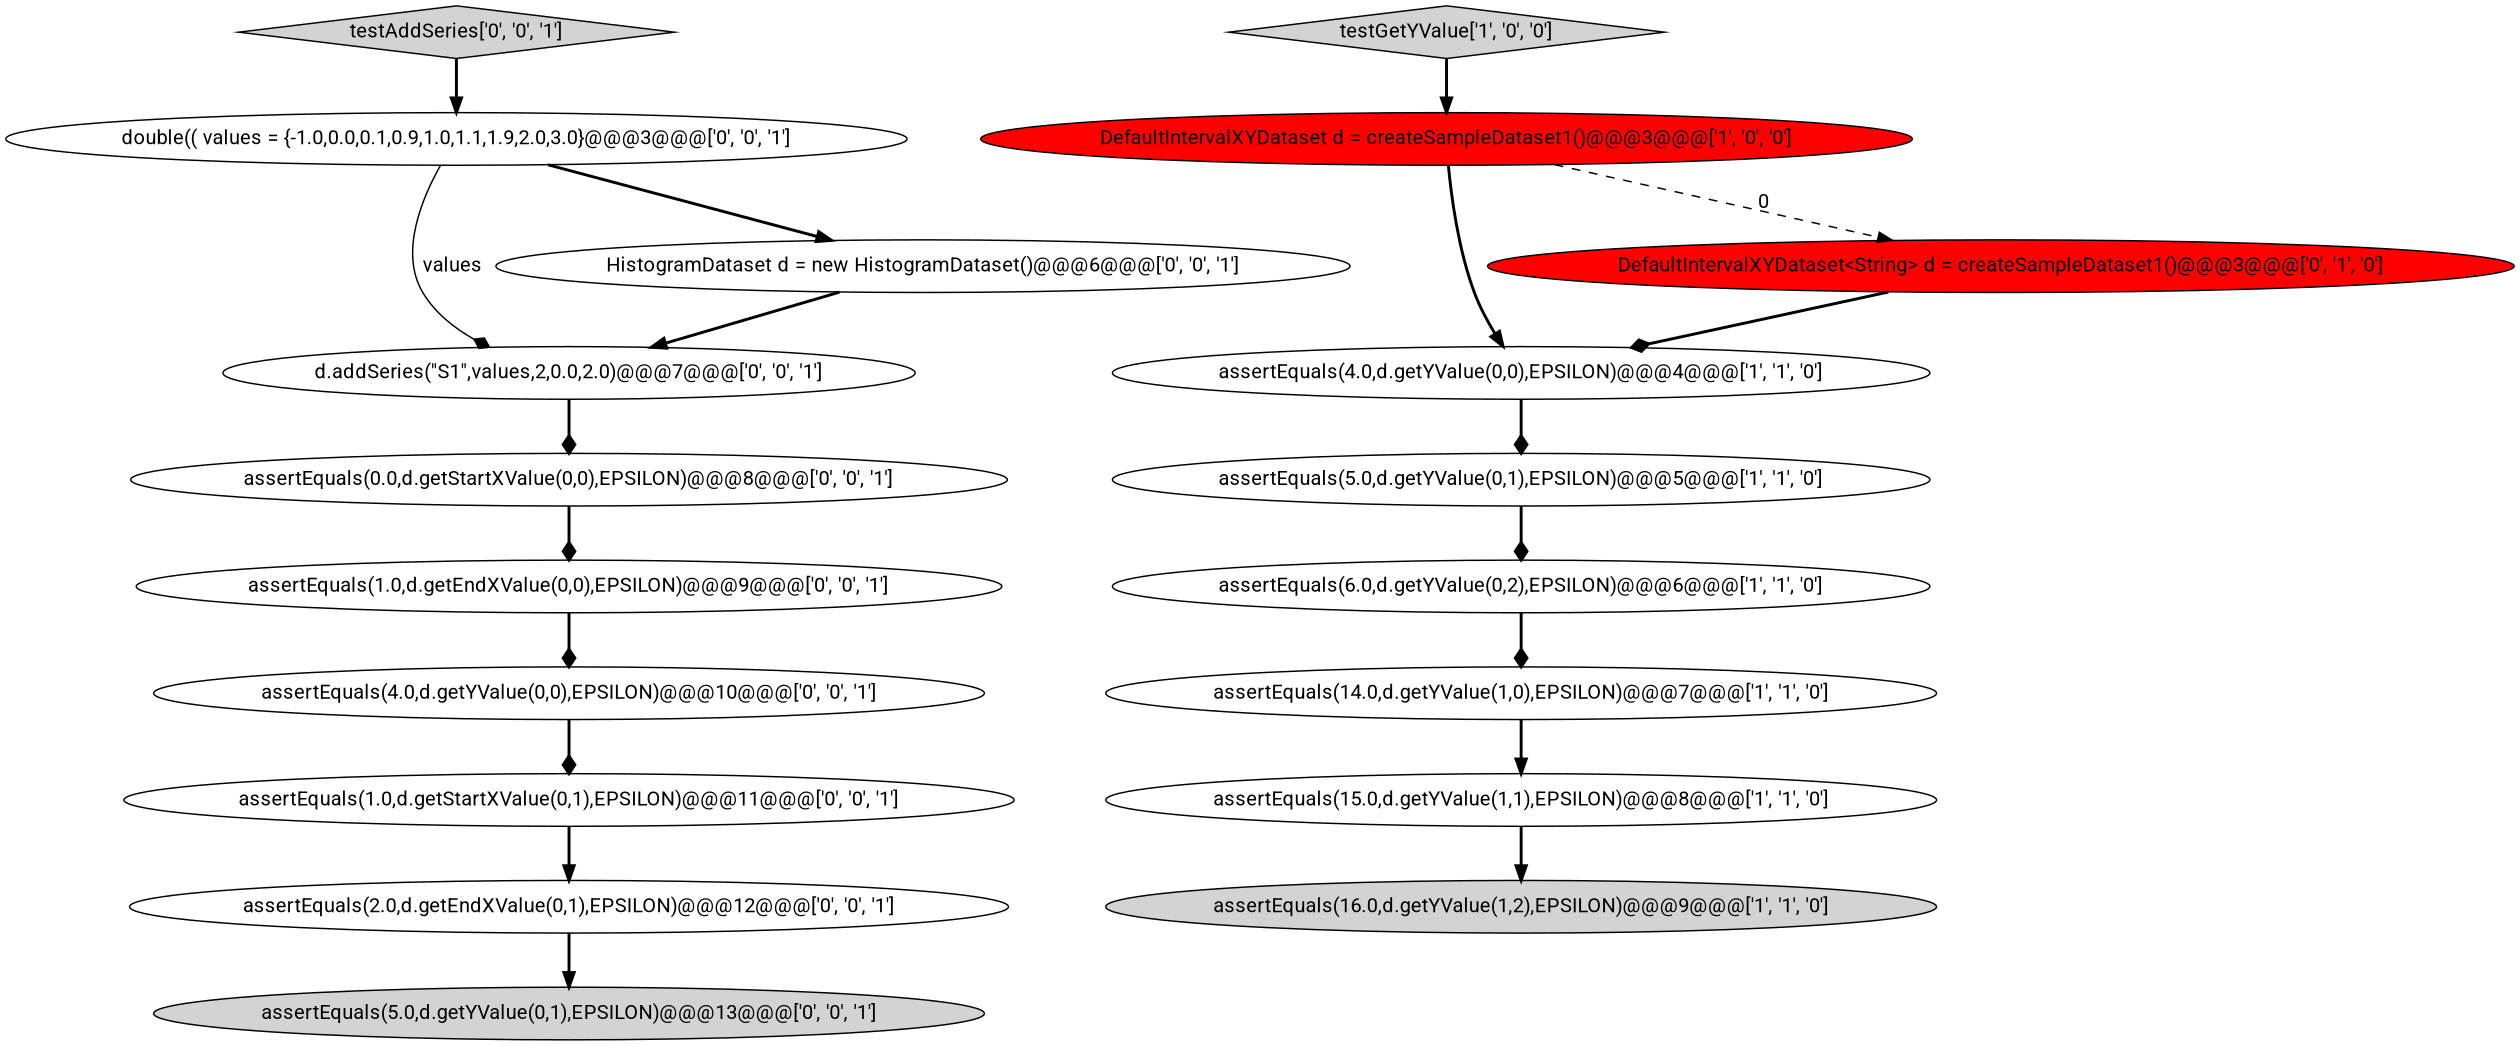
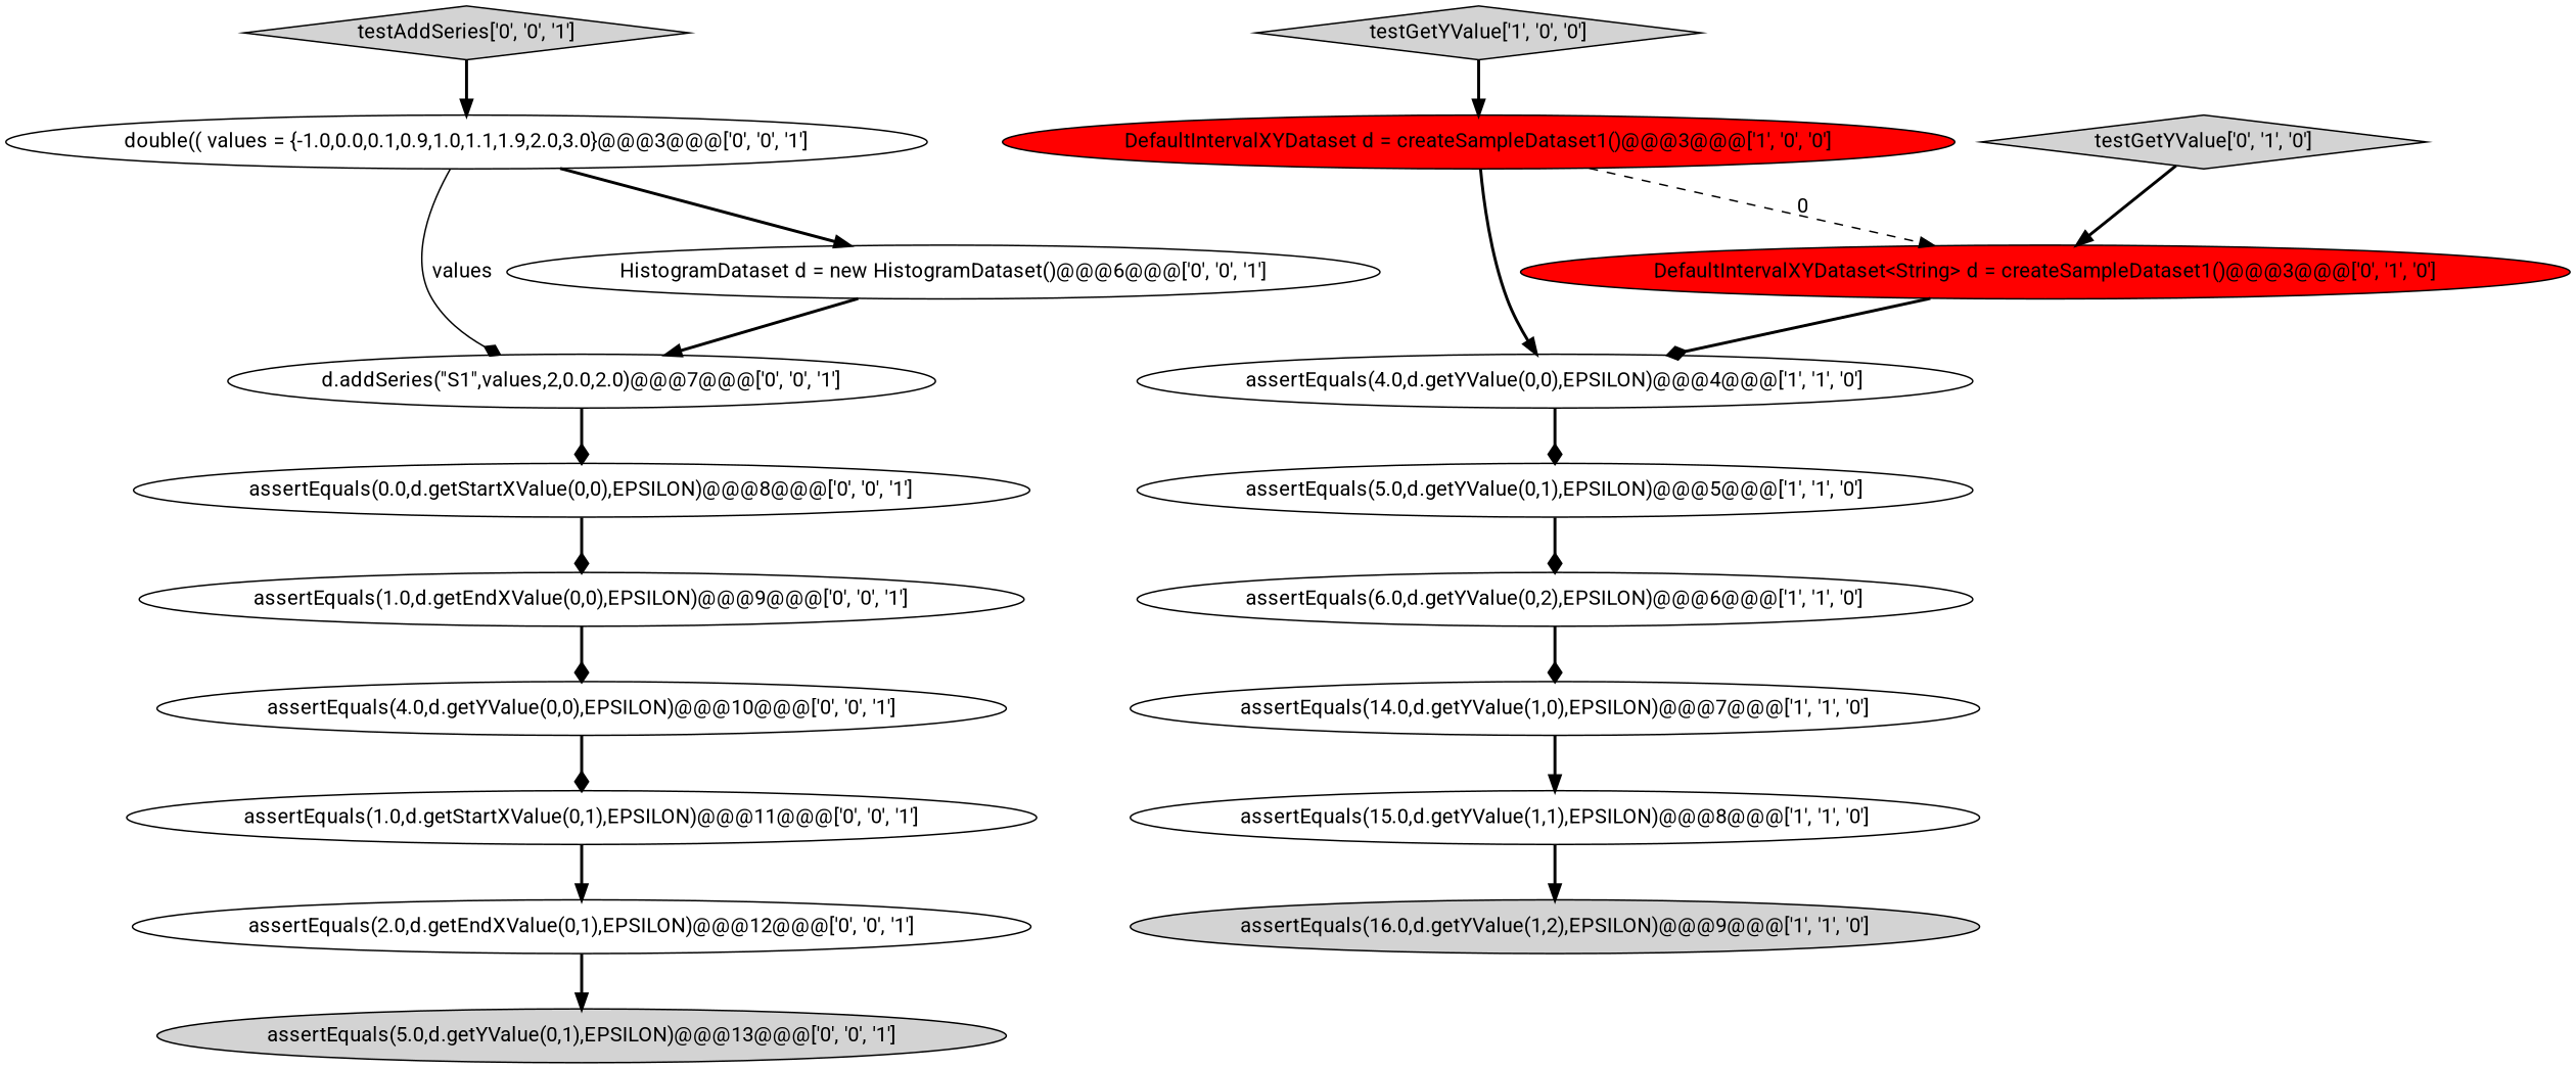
  digraph {
    fontname=Roboto
    node [fillcolor=white shape=ellipse style=filled fontname=Roboto]
    edge [style=bold arrowhead=normal fontname=Roboto]
    n1 [fillcolor=lightgray label="assertEquals(5.0,d.getYValue(0,1),EPSILON)@@@13@@@['0', '0', '1']"]
    n2 [fillcolor=red label="DefaultIntervalXYDataset<String> d = createSampleDataset1()@@@3@@@['0', '1', '0']"]
    n3 [label="assertEquals(4.0,d.getYValue(0,0),EPSILON)@@@4@@@['1', '1', '0']"]
    n4 [label="assertEquals(4.0,d.getYValue(0,0),EPSILON)@@@10@@@['0', '0', '1']"]
    n5 [label="assertEquals(1.0,d.getStartXValue(0,1),EPSILON)@@@11@@@['0', '0', '1']"]
    n6 [label="assertEquals(14.0,d.getYValue(1,0),EPSILON)@@@7@@@['1', '1', '0']"]
    n7 [label="assertEquals(15.0,d.getYValue(1,1),EPSILON)@@@8@@@['1', '1', '0']"]
+   n8 [fillcolor=lightgray label="testGetYValue['0', '1', '0']" shape=diamond]
    n9 [label="assertEquals(5.0,d.getYValue(0,1),EPSILON)@@@5@@@['1', '1', '0']"]
    n10 [fillcolor=lightgray label="testGetYValue['1', '0', '0']" shape=diamond]
    n11 [fillcolor=red label="DefaultIntervalXYDataset d = createSampleDataset1()@@@3@@@['1', '0', '0']"]
    n12 [label="assertEquals(0.0,d.getStartXValue(0,0),EPSILON)@@@8@@@['0', '0', '1']"]
    n13 [label="assertEquals(1.0,d.getEndXValue(0,0),EPSILON)@@@9@@@['0', '0', '1']"]
    n14 [label="assertEquals(2.0,d.getEndXValue(0,1),EPSILON)@@@12@@@['0', '0', '1']"]
    n15 [label="assertEquals(6.0,d.getYValue(0,2),EPSILON)@@@6@@@['1', '1', '0']"]
    n16 [label="double(( values = {-1.0,0.0,0.1,0.9,1.0,1.1,1.9,2.0,3.0}@@@3@@@['0', '0', '1']"]
    n17 [label="d.addSeries(\"S1\",values,2,0.0,2.0)@@@7@@@['0', '0', '1']"]
    n18 [label="HistogramDataset d = new HistogramDataset()@@@6@@@['0', '0', '1']"]
    n19 [fillcolor=lightgray label="assertEquals(16.0,d.getYValue(1,2),EPSILON)@@@9@@@['1', '1', '0']"]
    n20 [fillcolor=lightgray label="testAddSeries['0', '0', '1']" shape=diamond]
    n2 -> n3 [arrowhead=diamond]
    n3 -> n9 [arrowhead=diamond]
    n4 -> n5 [arrowhead=diamond]
    n5 -> n14
    n6 -> n7
    n7 -> n19
+   n8 -> n2
    n9 -> n15 [arrowhead=diamond]
    n10 -> n11
    n11 -> n2 [label=0 style=dashed]
    n11 -> n3
    n12 -> n13 [arrowhead=diamond]
    n13 -> n4 [arrowhead=diamond]
    n14 -> n1
    n15 -> n6 [arrowhead=diamond]
    n16 -> n17 [label=values style=solid arrowhead=diamond]
    n16 -> n18
    n17 -> n12 [arrowhead=diamond]
    n18 -> n17
    n20 -> n16
  }
